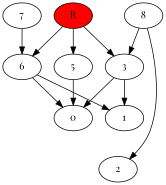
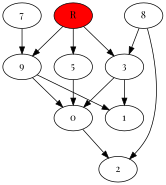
  digraph {
    fontname="Playfair Display"
    node [fontname="Playfair Display"]
    edge [fontname="Playfair Display"]
    3
    1
    n3 [label=0]
    2
    5
-   6
+   6 [label=9]
    7
    8
    R [fillcolor="#ff0000" style=filled]
    3 -> 1
    3 -> n3
+   n3 -> 2
    5 -> n3
    6 -> 1
    6 -> n3
    7 -> 6
    8 -> 3
    8 -> 2
    R -> 3
    R -> 5
    R -> 6
  }
